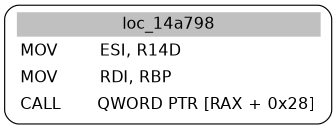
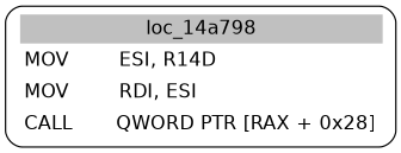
  digraph {
    fontname="DejaVu Sans"
-   n1 [fontname="DejaVu Sans" label=<<table border="0" cellborder="0" cellpadding="3"><tr><td align="center" colspan="2" bgcolor="grey">loc_14a798</td></tr><tr><td align="left">MOV        ESI, R14D</td></tr><tr><td align="left">MOV        RDI, RBP</td></tr><tr><td align="left">CALL       QWORD PTR [RAX + 0x28]</td></tr></table>> shape=Mrecord]
+   n1 [fontname="DejaVu Sans" label=<<table border="0" cellborder="0" cellpadding="3"><tr><td align="center" colspan="2" bgcolor="grey">loc_14a798</td></tr><tr><td align="left">MOV        ESI, R14D</td></tr><tr><td align="left">MOV        RDI, ESI</td></tr><tr><td align="left">CALL       QWORD PTR [RAX + 0x28]</td></tr></table>> shape=Mrecord]
  }
